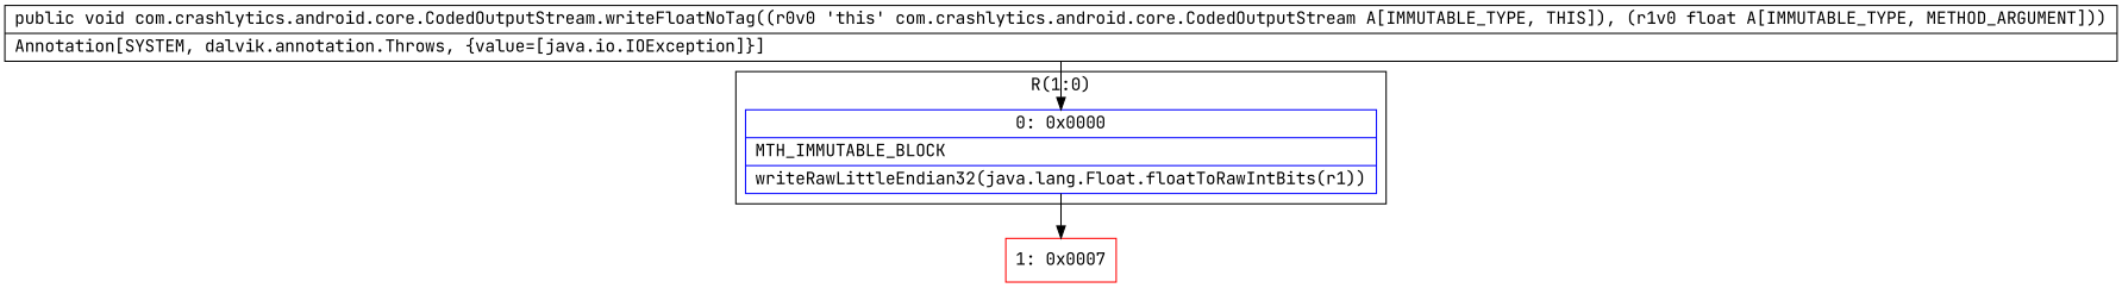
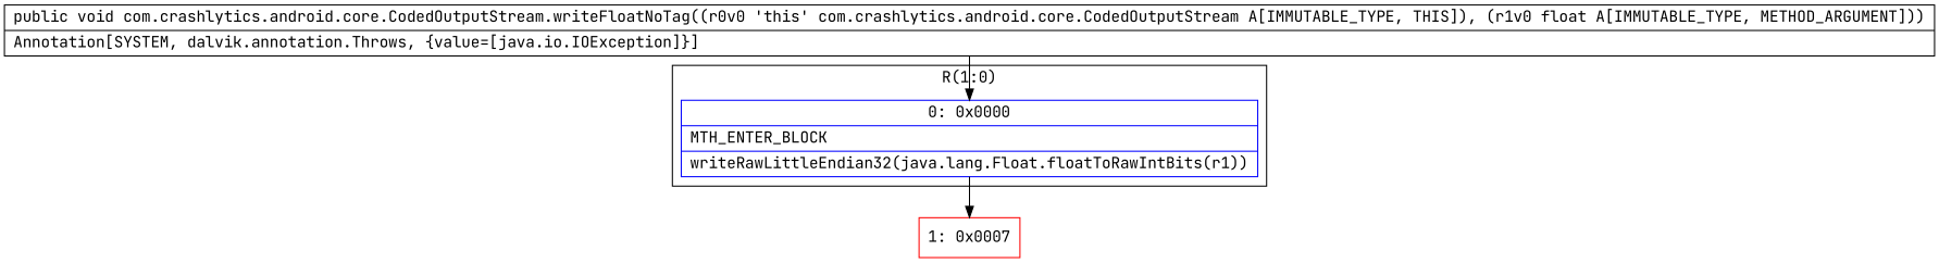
  digraph {
    fontname="JetBrains Mono"
    node [shape=record fontname="JetBrains Mono"]
    edge [style=solid fontname="JetBrains Mono"]
-   n1 [color=blue label="{0\:\ 0x0000|MTH_IMMUTABLE_BLOCK\l|writeRawLittleEndian32(java.lang.Float.floatToRawIntBits(r1))\l}"]
+   n1 [color=blue label="{0\:\ 0x0000|MTH_ENTER_BLOCK\l|writeRawLittleEndian32(java.lang.Float.floatToRawIntBits(r1))\l}"]
    n2 [color=red label="{1\:\ 0x0007}"]
    n3 [label="{public void com.crashlytics.android.core.CodedOutputStream.writeFloatNoTag((r0v0 'this' com.crashlytics.android.core.CodedOutputStream A[IMMUTABLE_TYPE, THIS]), (r1v0 float A[IMMUTABLE_TYPE, METHOD_ARGUMENT]))  | Annotation[SYSTEM, dalvik.annotation.Throws, \{value=[java.io.IOException]\}]\l}"]
    subgraph cluster_1 {
      label="R(1:0)"
      n1
    }
    n1 -> n2
    n3 -> n1
  }
